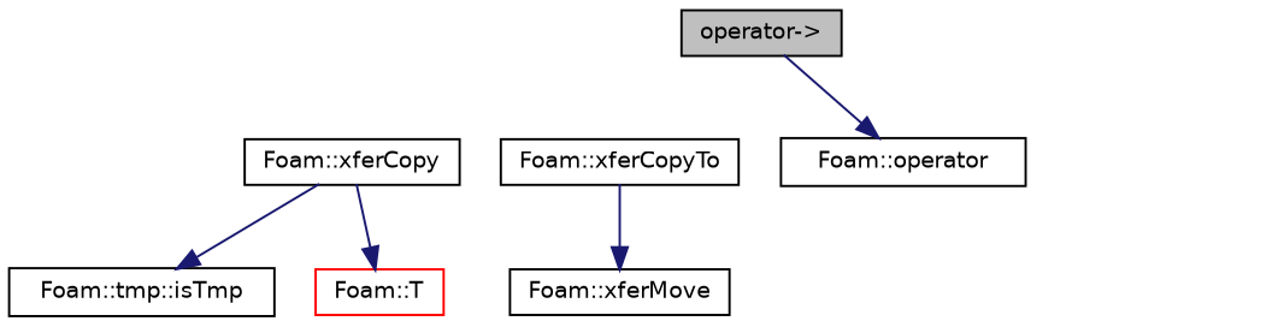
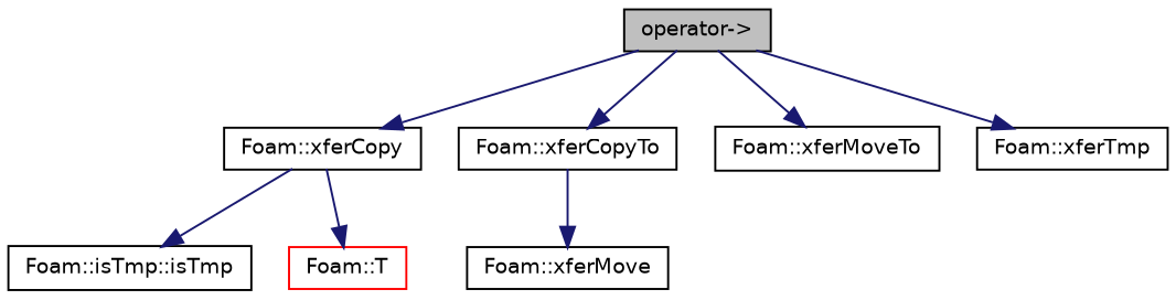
  digraph {
    rankdir=TB
    node [color=black fontname=Helvetica fontsize=10 shape=record]
    edge [color=midnightblue fontname=Helvetica fontsize=10 labelfontname=Helvetica labelfontsize=10 style=solid]
    n1 [fillcolor=grey75 fontcolor=black height=0.2 label="operator-\>" style=filled width=0.4]
    n2 [height=0.2 label="Foam::xferCopy" width=0.4]
    n3 [height=0.2 label="Foam::xferCopyTo" width=0.4]
-   n4 [height=0.2 label="Foam::operator" width=0.4]
-   n6 [height=0.2 label="Foam::tmp::isTmp" width=0.4]
+   n4 [height=0.2 label="Foam::xferMoveTo" width=0.4]
+   n5 [height=0.2 label="Foam::xferTmp" width=0.4]
+   n6 [height=0.2 label="Foam::isTmp::isTmp" width=0.4]
    n7 [color=red height=0.2 label="Foam::T" width=0.4]
    n8 [height=0.2 label="Foam::xferMove" width=0.4]
+   n1 -> n2
+   n1 -> n3
    n1 -> n4
+   n1 -> n5
    n2 -> n6
    n2 -> n7
    n3 -> n8
  }
